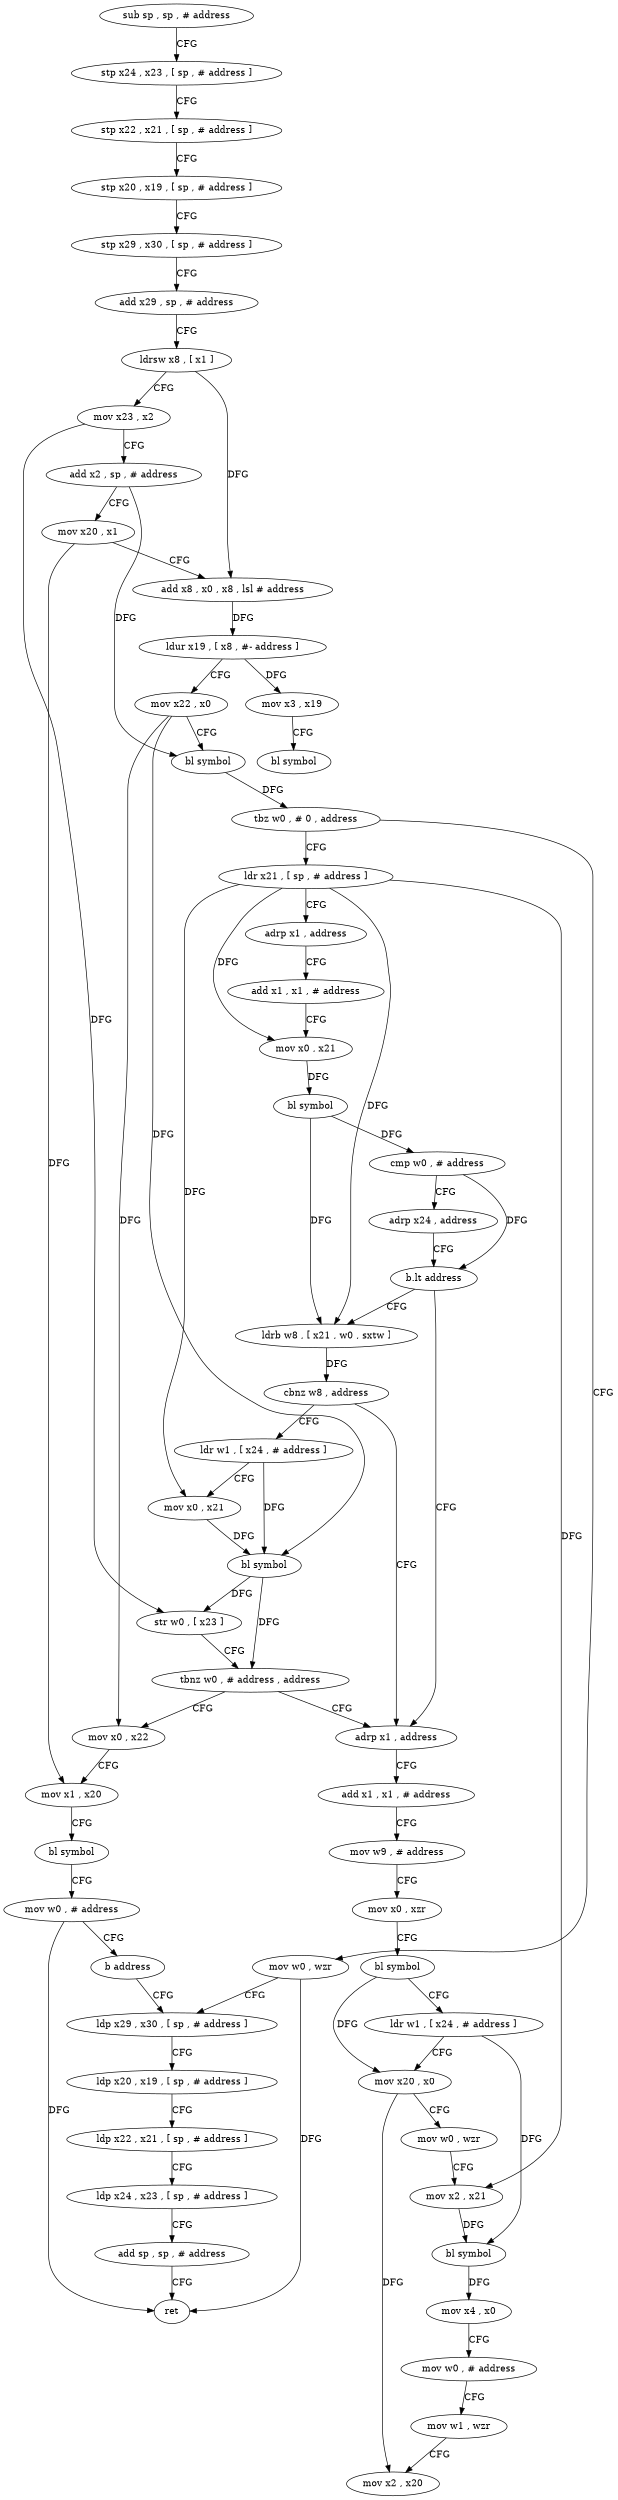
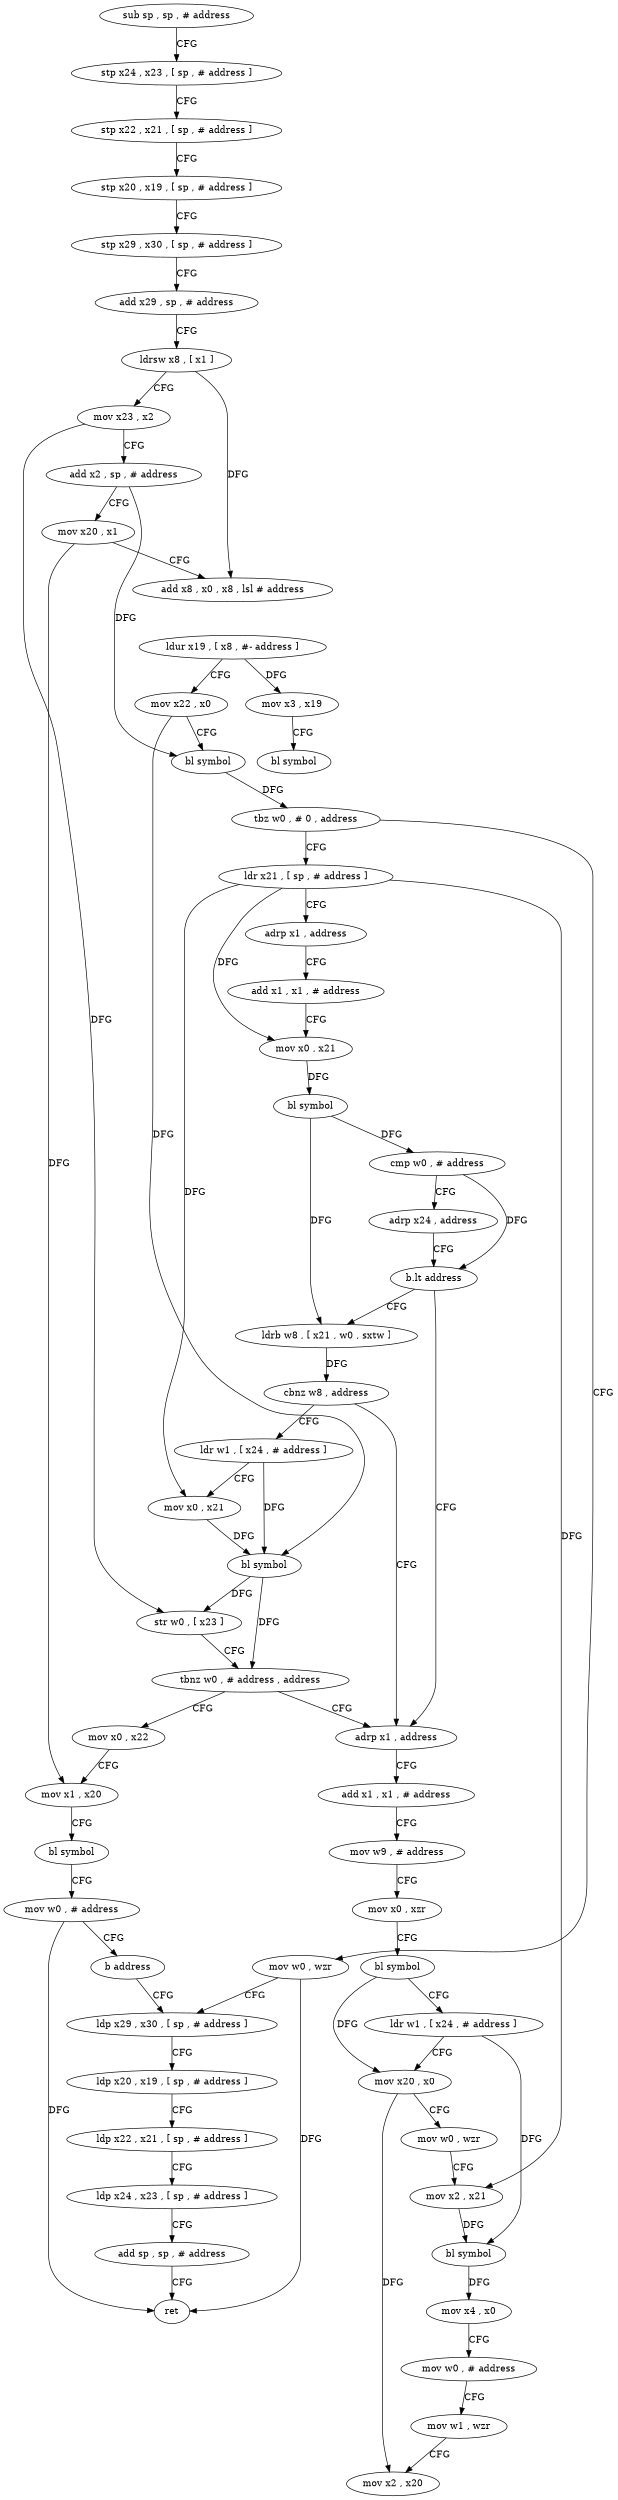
  digraph {
    n1 [label="sub sp , sp , # address"]
    n2 [label="stp x24 , x23 , [ sp , # address ]"]
    n3 [label="stp x22 , x21 , [ sp , # address ]"]
    n4 [label="stp x20 , x19 , [ sp , # address ]"]
    n5 [label="stp x29 , x30 , [ sp , # address ]"]
    n6 [label="add x29 , sp , # address"]
    n7 [label="ldrsw x8 , [ x1 ]"]
    n8 [label="mov x23 , x2"]
    n9 [label="add x8 , x0 , x8 , lsl # address"]
    n10 [label="add x2 , sp , # address"]
    n11 [label="str w0 , [ x23 ]"]
    n12 [label="ldur x19 , [ x8 , #- address ]"]
    n13 [label="mov x20 , x1"]
    n14 [label="bl symbol"]
    n15 [label="tbnz w0 , # address , address"]
    n16 [label="mov x1 , x20"]
    n17 [label="tbz w0 , # 0 , address"]
    n18 [label="bl symbol"]
    n19 [label="mov x22 , x0"]
    n20 [label="mov x3 , x19"]
    n21 [label="bl symbol"]
    n22 [label="mov x0 , x22"]
    n23 [label="bl symbol"]
    n24 [label="mov w0 , wzr"]
    n25 [label="ldr x21 , [ sp , # address ]"]
    n26 [label="ldp x29 , x30 , [ sp , # address ]"]
    n27 [label=ret]
    n28 [label="adrp x1 , address"]
    n29 [label="mov x0 , x21"]
    n30 [label="ldrb w8 , [ x21 , w0 , sxtw ]"]
    n31 [label="mov x2 , x21"]
    n32 [label="mov x0 , x21"]
    n33 [label="ldp x20 , x19 , [ sp , # address ]"]
    n34 [label="add x1 , x1 , # address"]
    n35 [label="bl symbol"]
    n36 [label="cbnz w8 , address"]
    n37 [label="bl symbol"]
    n38 [label="ldp x22 , x21 , [ sp , # address ]"]
    n39 [label="cmp w0 , # address"]
    n40 [label="adrp x24 , address"]
    n41 [label="b.lt address"]
    n42 [label="adrp x1 , address"]
    n43 [label="add x1 , x1 , # address"]
    n44 [label="mov w9 , # address"]
    n45 [label="ldr w1 , [ x24 , # address ]"]
    n46 [label="mov x0 , xzr"]
    n47 [label="bl symbol"]
    n48 [label="ldr w1 , [ x24 , # address ]"]
    n49 [label="mov x20 , x0"]
    n50 [label="mov w0 , wzr"]
    n51 [label="mov x2 , x20"]
    n52 [label="mov x4 , x0"]
    n53 [label="mov w0 , # address"]
    n54 [label="mov w1 , wzr"]
    n55 [label="mov w0 , # address"]
    n56 [label="b address"]
    n57 [label="ldp x24 , x23 , [ sp , # address ]"]
    n58 [label="add sp , sp , # address"]
    n1 -> n2 [label=CFG]
    n2 -> n3 [label=CFG]
    n3 -> n4 [label=CFG]
    n4 -> n5 [label=CFG]
    n5 -> n6 [label=CFG]
    n6 -> n7 [label=CFG]
    n7 -> n8 [label=CFG]
    n7 -> n9 [label=DFG]
    n8 -> n10 [label=CFG]
    n8 -> n11 [label=DFG]
-   n9 -> n12 [label=DFG]
    n10 -> n13 [label=CFG]
    n10 -> n14 [label=DFG]
    n11 -> n15 [label=CFG]
    n12 -> n19 [label=CFG]
    n12 -> n20 [label=DFG]
    n13 -> n9 [label=CFG]
    n13 -> n16 [label=DFG]
    n14 -> n17 [label=DFG]
    n15 -> n22 [label=CFG]
    n15 -> n42 [label=CFG]
    n16 -> n18 [label=CFG]
    n17 -> n24 [label=CFG]
    n17 -> n25 [label=CFG]
    n18 -> n55 [label=CFG]
    n19 -> n14 [label=CFG]
    n19 -> n21 [label=DFG]
-   n19 -> n22 [label=DFG]
    n20 -> n23 [label=CFG]
    n21 -> n11 [label=DFG]
    n21 -> n15 [label=DFG]
    n22 -> n16 [label=CFG]
    n24 -> n26 [label=CFG]
    n24 -> n27 [label=DFG]
    n25 -> n28 [label=CFG]
    n25 -> n29 [label=DFG]
-   n25 -> n30 [label=DFG]
    n25 -> n31 [label=DFG]
    n25 -> n32 [label=DFG]
    n26 -> n33 [label=CFG]
    n28 -> n34 [label=CFG]
    n29 -> n35 [label=DFG]
    n30 -> n36 [label=DFG]
    n31 -> n37 [label=DFG]
    n32 -> n21 [label=DFG]
    n33 -> n38 [label=CFG]
    n34 -> n29 [label=CFG]
    n35 -> n30 [label=DFG]
    n35 -> n39 [label=DFG]
    n36 -> n42 [label=CFG]
    n36 -> n45 [label=CFG]
    n37 -> n52 [label=DFG]
    n38 -> n57 [label=CFG]
    n39 -> n40 [label=CFG]
    n39 -> n41 [label=DFG]
    n40 -> n41 [label=CFG]
    n41 -> n30 [label=CFG]
    n41 -> n42 [label=CFG]
    n42 -> n43 [label=CFG]
    n43 -> n44 [label=CFG]
    n44 -> n46 [label=CFG]
    n45 -> n21 [label=DFG]
    n45 -> n32 [label=CFG]
    n46 -> n47 [label=CFG]
    n47 -> n48 [label=CFG]
    n47 -> n49 [label=DFG]
    n48 -> n37 [label=DFG]
    n48 -> n49 [label=CFG]
    n49 -> n50 [label=CFG]
    n49 -> n51 [label=DFG]
    n50 -> n31 [label=CFG]
    n52 -> n53 [label=CFG]
    n53 -> n54 [label=CFG]
    n54 -> n51 [label=CFG]
    n55 -> n27 [label=DFG]
    n55 -> n56 [label=CFG]
    n56 -> n26 [label=CFG]
    n57 -> n58 [label=CFG]
    n58 -> n27 [label=CFG]
  }
